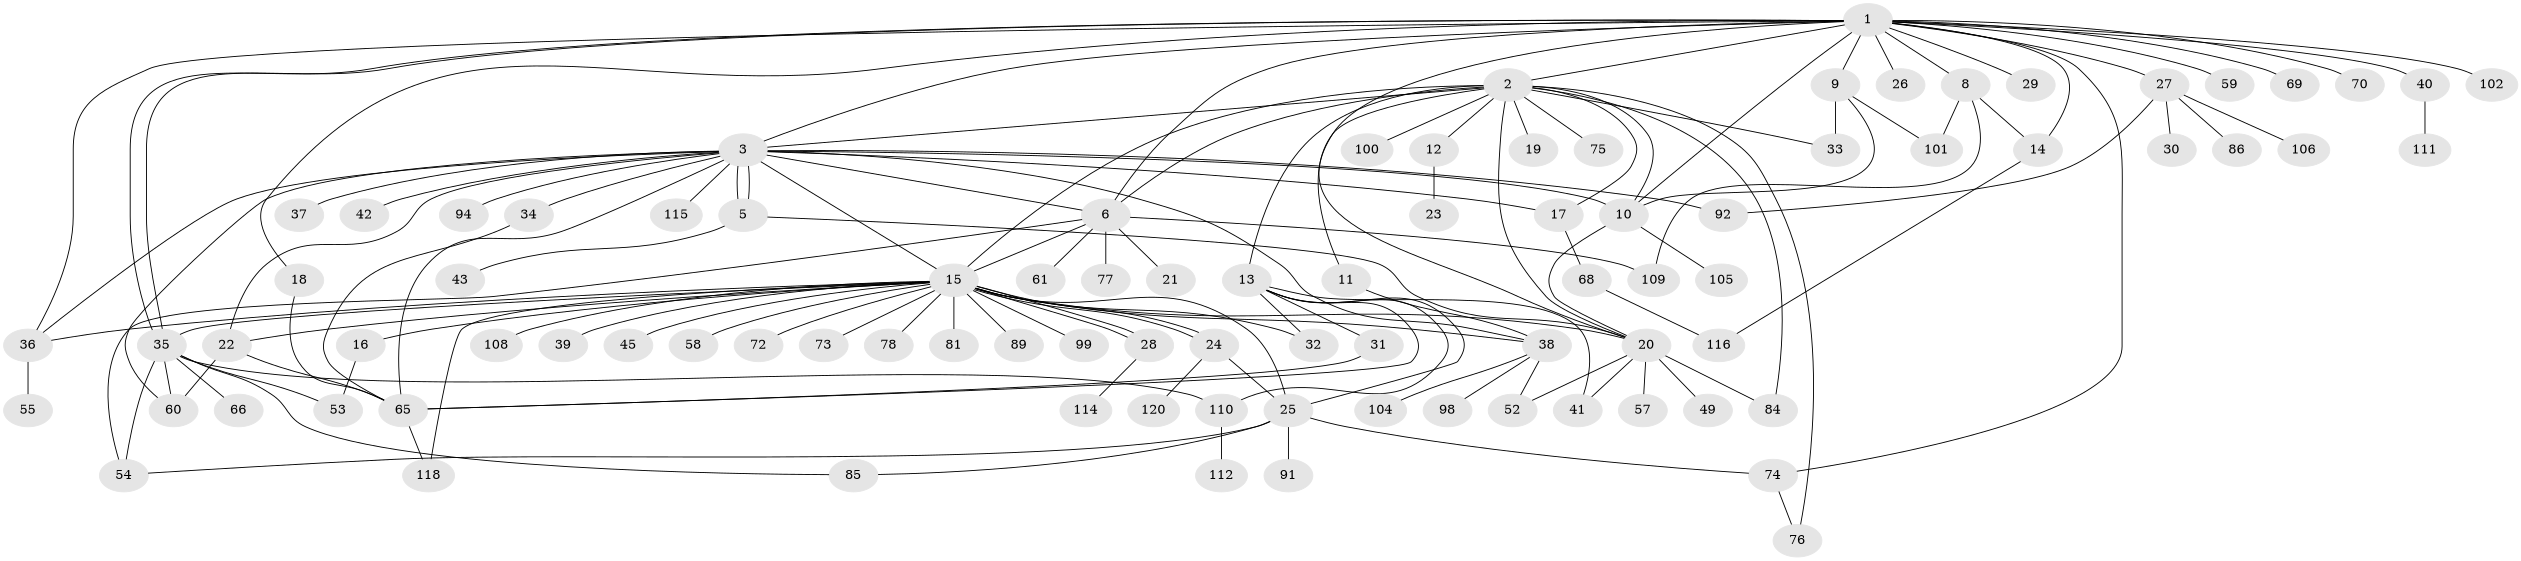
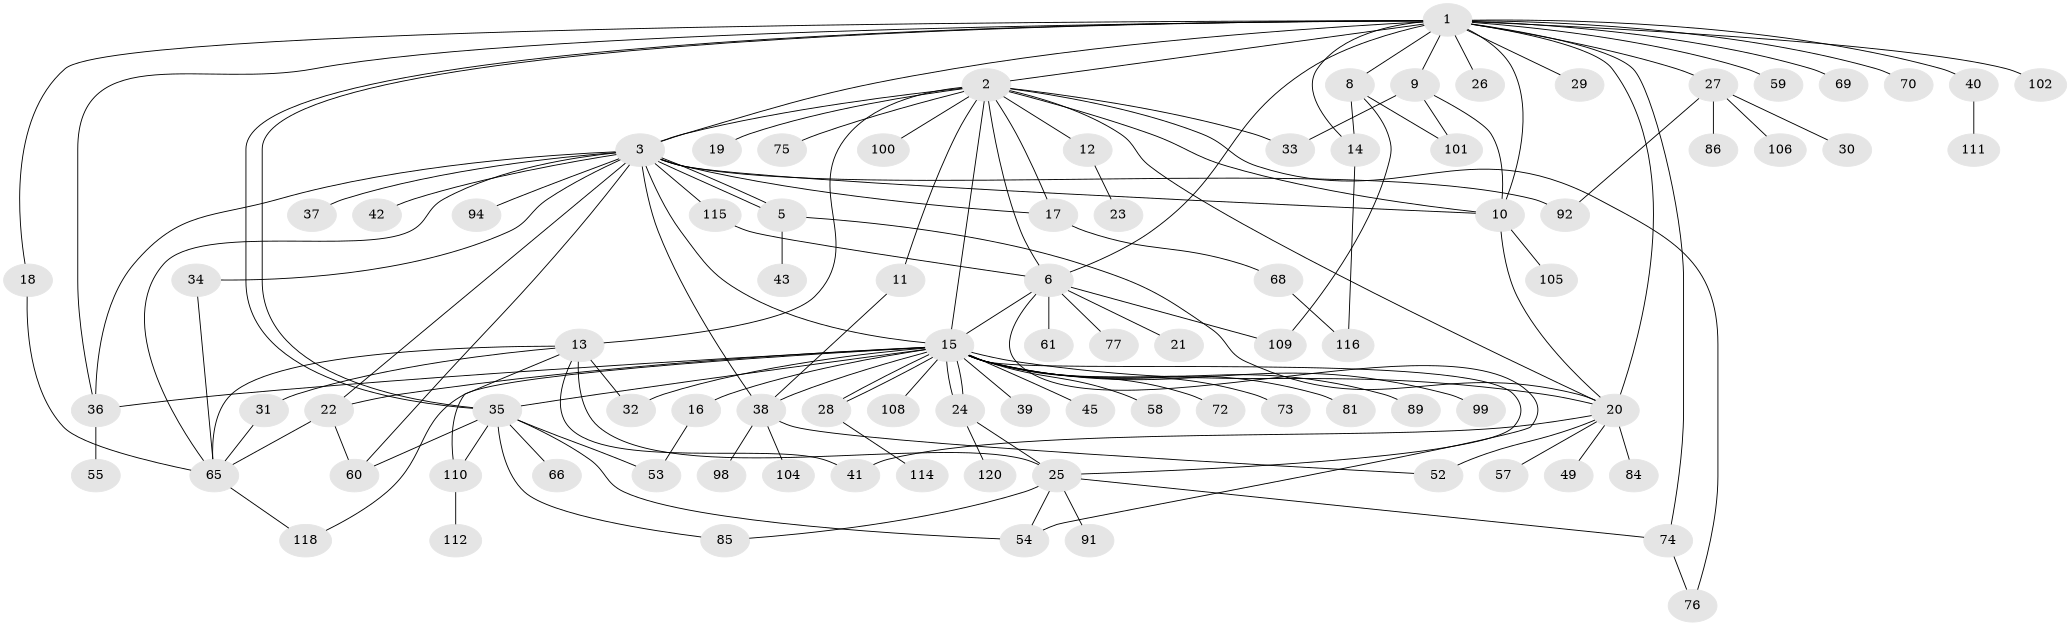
  graph {
    node [color=gray90 style=filled]
    1 [super="+7"]
    2 [super="+62"]
    3 [super="+4"]
    6 [super="+56"]
    8 [super="+46"]
    9 [super="+44"]
    10 [super="+67"]
    14
    18 [super="+90"]
    20 [super="+47"]
    26
    27 [super="+88"]
    29 [super="+96"]
    35 [super="+49"]
    36
    40
    59
    69
    70
    74 [super="+107"]
    102
    11
    12
    13 [super="+48"]
    15 [super="+93"]
    17
    19
    33
    75 [super="+113"]
    76
    84 [super="+97"]
    100
    5
    22 [super="+50"]
    34
    37 [super="+103"]
    38 [super="+94"]
    42
    60 [super="+119"]
    n40 [label=94]
    65 [super="+83"]
    92
    115
    21
    54 [super="+63"]
    61
    77
    109
    101
    105
    116
    41 [super="+51"]
    52
    57
    n55 [label=49]
    30
    86
    106
    110
    53 [super="+95"]
    85
    66
    55
    111
    23
    25 [super="+71"]
    31 [super="+87"]
    32 [super="+117"]
    16
    24
    28 [super="+80"]
    39
    45
    58
    72
    73
-   78
    81
    89
    99
    108
    118
    68
    43
    98
    104
    91
    112
    120
    114
    1 -- 2
    1 -- 3
    1 -- 6
    1 -- 8
    1 -- 9
    1 -- 10
    1 -- 14
    1 -- 18
    1 -- 20
    1 -- 26
    1 -- 27
    1 -- 29
    1 -- 35 [weight=2]
    1 -- 35
    1 -- 36
    1 -- 40
    1 -- 59
    1 -- 69
    1 -- 70
    1 -- 74
    1 -- 102
    2 -- 3
    2 -- 6
    2 -- 10
    2 -- 20
    2 -- 11
    2 -- 12
    2 -- 13
    2 -- 15
    2 -- 17
    2 -- 19
    2 -- 33
    2 -- 75
    2 -- 76
-   2 -- 84 [weight=2]
    2 -- 100 [weight=2]
-   3 -- 6
+   115 -- 6
    3 -- 10
    3 -- 36
    3 -- 15
    3 -- 17
    3 -- 5
    3 -- 5
    3 -- 22
    3 -- 34
    3 -- 37
    3 -- 38
    3 -- 42
    3 -- 60
    3 -- n40
    3 -- 65
    3 -- 92
    3 -- 115
    6 -- 15
    6 -- 21
    6 -- 54
    6 -- 61
    6 -- 77
    6 -- 109
    8 -- 14
    8 -- 109
    8 -- 101
    9 -- 10
    9 -- 33
    9 -- 101
    10 -- 20
    10 -- 105
    14 -- 116
    18 -- 65
    20 -- 84
    20 -- 41
    20 -- 52
    20 -- 57
    20 -- n55
    27 -- 92
    27 -- 30
    27 -- 86
    27 -- 106
    35 -- 60
    35 -- 54
    35 -- 110
    35 -- 53
    35 -- 85
    35 -- 66
    36 -- 55
    40 -- 111
    74 -- 76
    11 -- 38
    12 -- 23
    13 -- 65
    13 -- 41
    13 -- 110
    13 -- 25
    13 -- 31
    13 -- 32
    15 -- 20
    15 -- 35
    15 -- 36
    15 -- 22
    15 -- 38
    15 -- 25
    15 -- 32
    15 -- 16
    15 -- 24
    15 -- 24
    15 -- 28 [weight=2]
    15 -- 28
    15 -- 39
    15 -- 45
    15 -- 58
    15 -- 72
    15 -- 73
-   15 -- 78
    15 -- 81
    15 -- 89
    15 -- 99
    15 -- 108
    15 -- 118
    17 -- 68
    5 -- 20
    5 -- 43
    22 -- 60
    22 -- 65
    34 -- 65
    38 -- 52
    38 -- 98
    38 -- 104
    65 -- 118
    110 -- 112
    25 -- 74
    25 -- 54
    25 -- 85
    25 -- 91
    31 -- 65
    16 -- 53
    24 -- 25
    24 -- 120
    28 -- 114
    68 -- 116
  }
